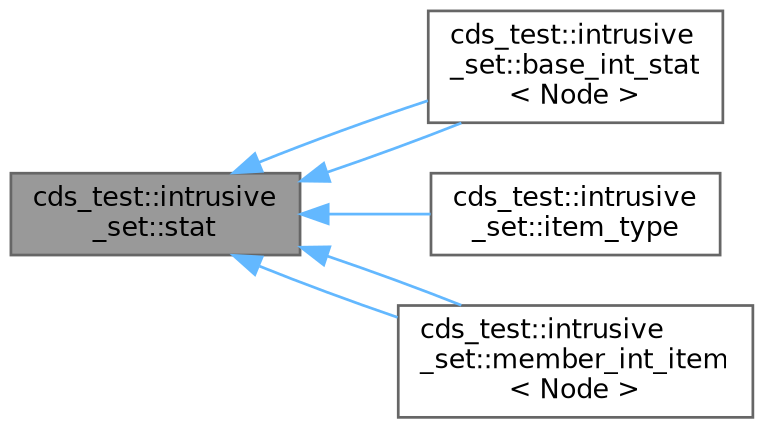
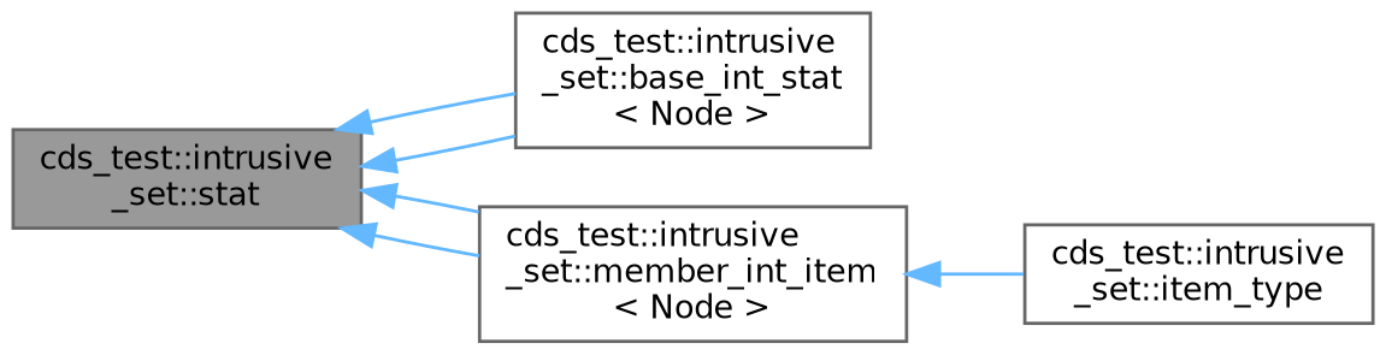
  digraph {
    rankdir=LR
    node [color=gray40 fillcolor=white fontname=Helvetica fontsize=10 shape=box style=filled]
    edge [color=steelblue1 dir=back fontname=Helvetica fontsize=10 labelfontname=Helvetica labelfontsize=10 style=solid]
    n1 [fillcolor=grey60 fontcolor=black height=0.2 label="cds_test::intrusive\l_set::stat" width=0.4]
    n2 [height=0.2 label="cds_test::intrusive\l_set::base_int_stat\l\< Node \>" width=0.4]
    n3 [height=0.2 label="cds_test::intrusive\l_set::item_type" width=0.4]
    n4 [height=0.2 label="cds_test::intrusive\l_set::member_int_item\l\< Node \>" width=0.4]
    n1 -> n2
    n1 -> n2
-   n1 -> n3
+   n4 -> n3
    n1 -> n4
    n1 -> n4
  }
